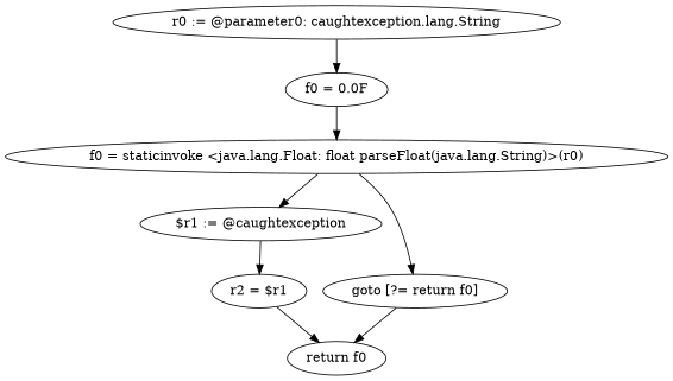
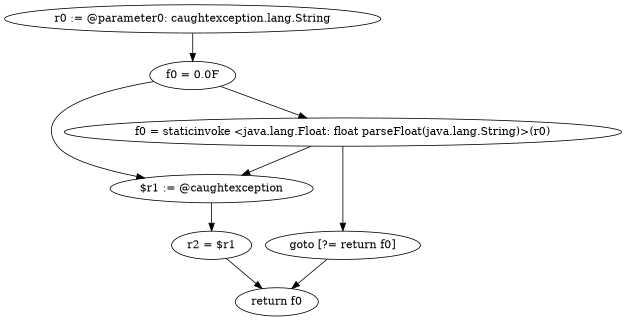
  digraph {
    n1 [label="r0 := @parameter0: caughtexception.lang.String"]
    "f0 = 0.0F"
    "f0 = staticinvoke <java.lang.Float: float parseFloat(java.lang.String)>(r0)"
    "$r1 := @caughtexception"
    "goto [?= return f0]"
    "r2 = $r1"
    "return f0"
    n1 -> "f0 = 0.0F"
    "f0 = 0.0F" -> "f0 = staticinvoke <java.lang.Float: float parseFloat(java.lang.String)>(r0)"
+   "f0 = 0.0F" -> "$r1 := @caughtexception"
    "f0 = staticinvoke <java.lang.Float: float parseFloat(java.lang.String)>(r0)" -> "$r1 := @caughtexception"
    "f0 = staticinvoke <java.lang.Float: float parseFloat(java.lang.String)>(r0)" -> "goto [?= return f0]"
    "$r1 := @caughtexception" -> "r2 = $r1"
    "goto [?= return f0]" -> "return f0"
    "r2 = $r1" -> "return f0"
  }
